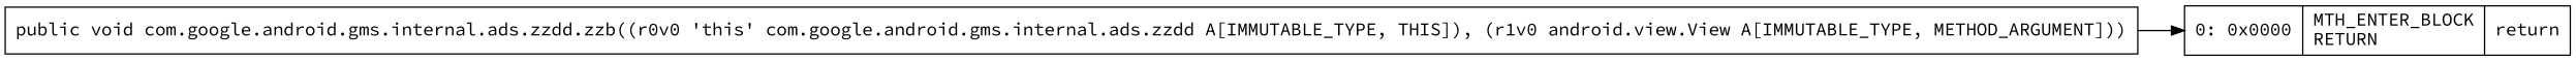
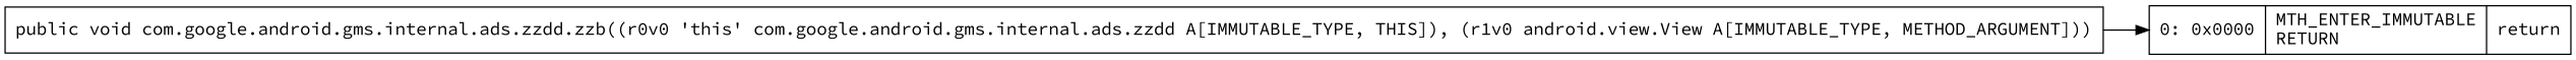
  digraph {
    rankdir=LR
    fontname="Source Code Pro"
    node [shape=record fontname="Source Code Pro"]
-   n1 [label="{0\:\ 0x0000|MTH_ENTER_BLOCK\lRETURN\l|return\l}"]
+   n1 [label="{0\:\ 0x0000|MTH_ENTER_IMMUTABLE\lRETURN\l|return\l}"]
    n2 [label="{public void com.google.android.gms.internal.ads.zzdd.zzb((r0v0 'this' com.google.android.gms.internal.ads.zzdd A[IMMUTABLE_TYPE, THIS]), (r1v0 android.view.View A[IMMUTABLE_TYPE, METHOD_ARGUMENT])) }"]
    n2 -> n1 [fontname="Source Code Pro"]
  }
